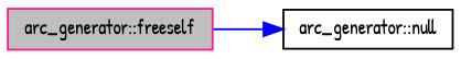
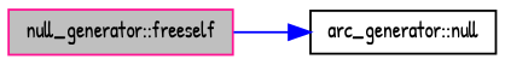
  digraph {
    rankdir=LR
    fontname="Patrick Hand"
    node [fontname="Patrick Hand" fontsize=10 shape=record style=filled]
-   n1 [color=deeppink fillcolor=grey75 fontcolor=black height=0.2 label="arc_generator::freeself" width=0.4]
+   n1 [color=deeppink fillcolor=grey75 fontcolor=black height=0.2 label="null_generator::freeself" width=0.4]
    n2 [color=black fillcolor=white height=0.2 label="arc_generator::null" width=0.4]
    n1 -> n2 [color=blue fontname="Patrick Hand" fontsize=10 labelfontname=Helvetica labelfontsize=10 style=solid]
  }
